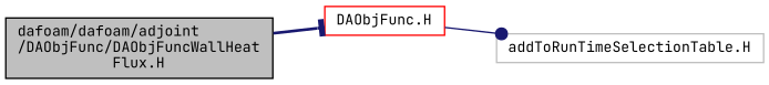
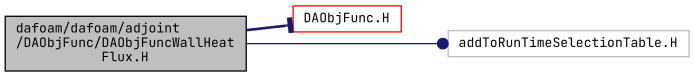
  digraph {
    fontname="JetBrains Mono"
    rankdir=LR
    node [fontname="JetBrains Mono" fontsize=10 shape=record]
    edge [color=midnightblue fontname="JetBrains Mono" fontsize=10 labelfontname=Helvetica labelfontsize=10]
    n1 [color=black fillcolor=grey75 fontcolor=black height=0.2 label="dafoam/dafoam/adjoint\l/DAObjFunc/DAObjFuncWallHeat\lFlux.H" style=filled width=0.4]
    n2 [color=red height=0.2 label="DAObjFunc.H" width=0.4]
    n3 [color=grey75 height=0.2 label="addToRunTimeSelectionTable.H" width=0.4]
    n1 -> n2 [arrowhead=tee style=bold]
-   n2 -> n3 [arrowhead=dot style=solid]
+   n1 -> n3 [arrowhead=dot style=solid]
  }
